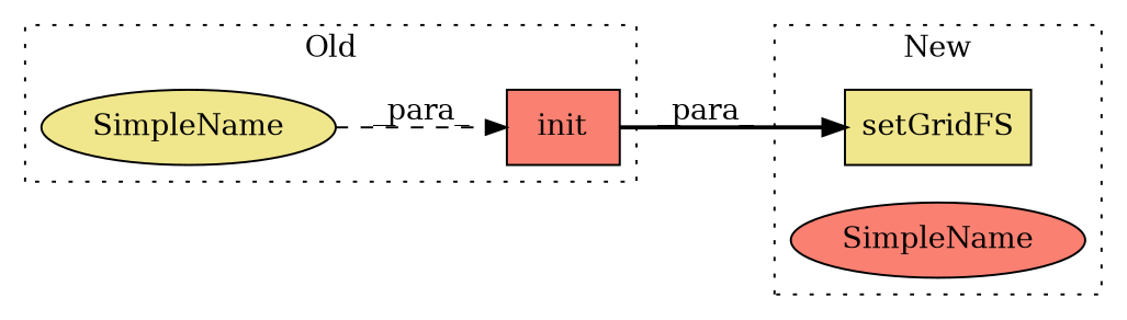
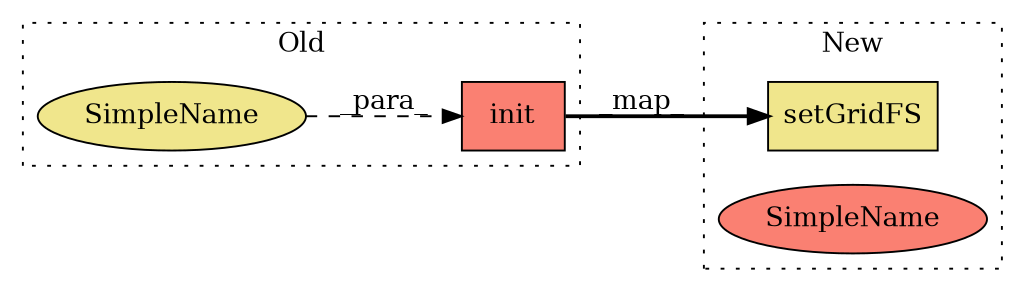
  digraph {
    rankdir=LR
    node [a=32 l=4 shape=box style=filled fillcolor=salmon]
    n1 [l="5,1" label=init s="879,914"]
    n2 [a=42 label=SimpleName s=910 shape=ellipse fillcolor=khaki]
    n3 [l="10,1" label=setGridFS s="820,854" fillcolor=khaki]
    n4 [a=42 label=SimpleName s=877 shape=ellipse]
    subgraph cluster_1 {
      label=Old
      style=dotted
      n1
      n2
    }
    subgraph cluster_2 {
      label=New
      style=dotted
      n3
      n4
    }
-   n1 -> n3 [label=_para_ style=bold]
+   n1 -> n3 [label=_map_ style=bold]
    n2 -> n1 [label=_para_ style=dashed]
  }
